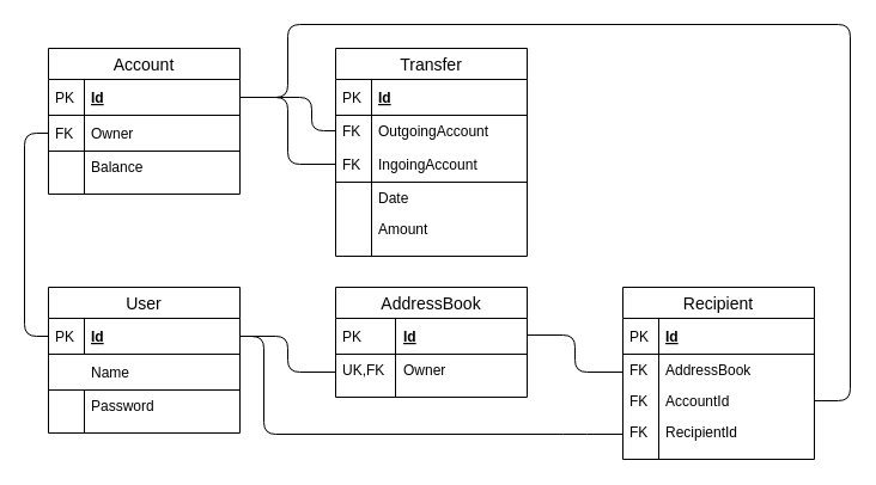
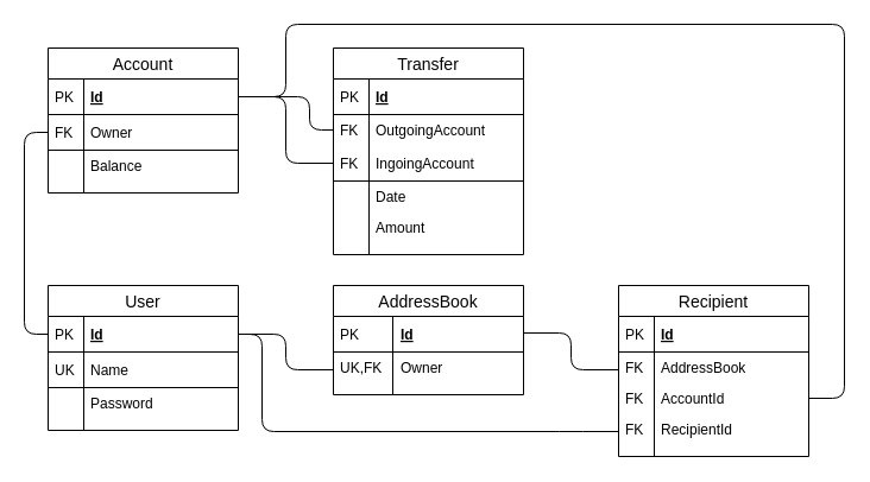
  <mxCell id="0" />
  <mxCell id="1" parent="0" />
  <mxCell id="2" value="Account" style="swimlane;fontStyle=0;childLayout=stackLayout;horizontal=1;startSize=26;horizontalStack=0;resizeParent=1;resizeParentMax=0;resizeLast=0;collapsible=1;marginBottom=0;align=center;fontSize=14;" parent="1" vertex="1"><mxGeometry x="40" y="40" width="160" height="122" as="geometry" /></mxCell>
  <mxCell id="3" value="Id" style="shape=partialRectangle;top=0;left=0;right=0;bottom=1;align=left;verticalAlign=middle;fillColor=none;spacingLeft=34;spacingRight=4;overflow=hidden;rotatable=0;points=[[0,0.5],[1,0.5]];portConstraint=eastwest;dropTarget=0;fontStyle=5;fontSize=12;" parent="2" vertex="1"><mxGeometry y="26" width="160" height="30" as="geometry" /></mxCell>
  <mxCell id="4" value="PK" style="shape=partialRectangle;top=0;left=0;bottom=0;fillColor=none;align=left;verticalAlign=middle;spacingLeft=4;spacingRight=4;overflow=hidden;rotatable=0;points=[];portConstraint=eastwest;part=1;fontSize=12;" parent="3" vertex="1" connectable="0"><mxGeometry width="30" height="30" as="geometry" /></mxCell>
  <mxCell id="5" value="Owner" style="shape=partialRectangle;top=0;left=0;right=0;bottom=1;align=left;verticalAlign=middle;fillColor=none;spacingLeft=34;spacingRight=4;overflow=hidden;rotatable=0;points=[[0,0.5],[1,0.5]];portConstraint=eastwest;dropTarget=0;fontStyle=0;fontSize=12;" parent="2" vertex="1"><mxGeometry y="56" width="160" height="30" as="geometry" /></mxCell>
  <mxCell id="6" value="FK" style="shape=partialRectangle;top=0;left=0;bottom=0;fillColor=none;align=left;verticalAlign=middle;spacingLeft=4;spacingRight=4;overflow=hidden;rotatable=0;points=[];portConstraint=eastwest;part=1;fontSize=12;" parent="5" vertex="1" connectable="0"><mxGeometry width="30" height="30" as="geometry" /></mxCell>
  <mxCell id="7" value="Balance" style="shape=partialRectangle;top=0;left=0;right=0;bottom=0;align=left;verticalAlign=top;fillColor=none;spacingLeft=34;spacingRight=4;overflow=hidden;rotatable=0;points=[[0,0.5],[1,0.5]];portConstraint=eastwest;dropTarget=0;fontSize=12;" parent="2" vertex="1"><mxGeometry y="86" width="160" height="26" as="geometry" /></mxCell>
  <mxCell id="8" value="" style="shape=partialRectangle;top=0;left=0;bottom=0;fillColor=none;align=left;verticalAlign=top;spacingLeft=4;spacingRight=4;overflow=hidden;rotatable=0;points=[];portConstraint=eastwest;part=1;fontSize=12;" parent="7" vertex="1" connectable="0"><mxGeometry width="30" height="26" as="geometry" /></mxCell>
  <mxCell id="9" value="" style="shape=partialRectangle;top=0;left=0;right=0;bottom=0;align=left;verticalAlign=top;fillColor=none;spacingLeft=34;spacingRight=4;overflow=hidden;rotatable=0;points=[[0,0.5],[1,0.5]];portConstraint=eastwest;dropTarget=0;fontSize=12;" parent="2" vertex="1"><mxGeometry y="112" width="160" height="10" as="geometry" /></mxCell>
  <mxCell id="10" value="" style="shape=partialRectangle;top=0;left=0;bottom=0;fillColor=none;align=left;verticalAlign=top;spacingLeft=4;spacingRight=4;overflow=hidden;rotatable=0;points=[];portConstraint=eastwest;part=1;fontSize=12;" parent="9" vertex="1" connectable="0"><mxGeometry width="30" height="10" as="geometry" /></mxCell>
  <mxCell id="11" value="Transfer" style="swimlane;fontStyle=0;childLayout=stackLayout;horizontal=1;startSize=26;horizontalStack=0;resizeParent=1;resizeParentMax=0;resizeLast=0;collapsible=1;marginBottom=0;align=center;fontSize=14;" parent="1" vertex="1"><mxGeometry x="280" y="40" width="160" height="174" as="geometry" /></mxCell>
  <mxCell id="12" value="Id" style="shape=partialRectangle;top=0;left=0;right=0;bottom=1;align=left;verticalAlign=middle;fillColor=none;spacingLeft=34;spacingRight=4;overflow=hidden;rotatable=0;points=[[0,0.5],[1,0.5]];portConstraint=eastwest;dropTarget=0;fontStyle=5;fontSize=12;" parent="11" vertex="1"><mxGeometry y="26" width="160" height="30" as="geometry" /></mxCell>
  <mxCell id="13" value="PK" style="shape=partialRectangle;top=0;left=0;bottom=0;fillColor=none;align=left;verticalAlign=middle;spacingLeft=4;spacingRight=4;overflow=hidden;rotatable=0;points=[];portConstraint=eastwest;part=1;fontSize=12;" parent="12" vertex="1" connectable="0"><mxGeometry width="30" height="30" as="geometry" /></mxCell>
  <mxCell id="14" value="OutgoingAccount" style="shape=partialRectangle;top=0;left=0;right=0;bottom=0;align=left;verticalAlign=top;fillColor=none;spacingLeft=34;spacingRight=4;overflow=hidden;rotatable=0;points=[[0,0.5],[1,0.5]];portConstraint=eastwest;dropTarget=0;fontSize=12;" parent="11" vertex="1"><mxGeometry y="56" width="160" height="26" as="geometry" /></mxCell>
  <mxCell id="15" value="FK" style="shape=partialRectangle;top=0;left=0;bottom=0;fillColor=none;align=left;verticalAlign=top;spacingLeft=4;spacingRight=4;overflow=hidden;rotatable=0;points=[];portConstraint=eastwest;part=1;fontSize=12;" parent="14" vertex="1" connectable="0"><mxGeometry width="30" height="26" as="geometry" /></mxCell>
  <mxCell id="16" value="IngoingAccount" style="shape=partialRectangle;top=0;left=0;right=0;bottom=1;align=left;verticalAlign=middle;fillColor=none;spacingLeft=34;spacingRight=4;overflow=hidden;rotatable=0;points=[[0,0.5],[1,0.5]];portConstraint=eastwest;dropTarget=0;fontStyle=0;fontSize=12;" parent="11" vertex="1"><mxGeometry y="82" width="160" height="30" as="geometry" /></mxCell>
  <mxCell id="17" value="FK" style="shape=partialRectangle;top=0;left=0;bottom=0;fillColor=none;align=left;verticalAlign=middle;spacingLeft=4;spacingRight=4;overflow=hidden;rotatable=0;points=[];portConstraint=eastwest;part=1;fontSize=12;" parent="16" vertex="1" connectable="0"><mxGeometry width="30" height="30" as="geometry" /></mxCell>
  <mxCell id="18" value="Date" style="shape=partialRectangle;top=0;left=0;right=0;bottom=0;align=left;verticalAlign=top;fillColor=none;spacingLeft=34;spacingRight=4;overflow=hidden;rotatable=0;points=[[0,0.5],[1,0.5]];portConstraint=eastwest;dropTarget=0;fontSize=12;" parent="11" vertex="1"><mxGeometry y="112" width="160" height="26" as="geometry" /></mxCell>
  <mxCell id="19" value="" style="shape=partialRectangle;top=0;left=0;bottom=0;fillColor=none;align=left;verticalAlign=top;spacingLeft=4;spacingRight=4;overflow=hidden;rotatable=0;points=[];portConstraint=eastwest;part=1;fontSize=12;" parent="18" vertex="1" connectable="0"><mxGeometry width="30" height="26" as="geometry" /></mxCell>
  <mxCell id="20" value="Amount" style="shape=partialRectangle;top=0;left=0;right=0;bottom=0;align=left;verticalAlign=top;fillColor=none;spacingLeft=34;spacingRight=4;overflow=hidden;rotatable=0;points=[[0,0.5],[1,0.5]];portConstraint=eastwest;dropTarget=0;fontSize=12;" parent="11" vertex="1"><mxGeometry y="138" width="160" height="26" as="geometry" /></mxCell>
  <mxCell id="21" value="" style="shape=partialRectangle;top=0;left=0;bottom=0;fillColor=none;align=left;verticalAlign=top;spacingLeft=4;spacingRight=4;overflow=hidden;rotatable=0;points=[];portConstraint=eastwest;part=1;fontSize=12;" parent="20" vertex="1" connectable="0"><mxGeometry width="30" height="26" as="geometry" /></mxCell>
  <mxCell id="22" value="" style="shape=partialRectangle;top=0;left=0;right=0;bottom=0;align=left;verticalAlign=top;fillColor=none;spacingLeft=34;spacingRight=4;overflow=hidden;rotatable=0;points=[[0,0.5],[1,0.5]];portConstraint=eastwest;dropTarget=0;fontSize=12;" parent="11" vertex="1"><mxGeometry y="164" width="160" height="10" as="geometry" /></mxCell>
  <mxCell id="23" value="" style="shape=partialRectangle;top=0;left=0;bottom=0;fillColor=none;align=left;verticalAlign=top;spacingLeft=4;spacingRight=4;overflow=hidden;rotatable=0;points=[];portConstraint=eastwest;part=1;fontSize=12;" parent="22" vertex="1" connectable="0"><mxGeometry width="30" height="10" as="geometry" /></mxCell>
  <mxCell id="24" value="" style="endArrow=none;html=1;entryX=0;entryY=0.5;entryDx=0;entryDy=0;exitX=0;exitY=0.5;exitDx=0;exitDy=0;" parent="1" source="28" target="5" edge="1"><mxGeometry width="50" height="50" relative="1" as="geometry"><mxPoint x="10" y="210" as="sourcePoint" /><mxPoint x="60" y="160" as="targetPoint" /><Array as="points"><mxPoint x="20" y="281" /><mxPoint x="20" y="111" /></Array></mxGeometry></mxCell>
  <mxCell id="25" value="" style="endArrow=none;html=1;entryX=0;entryY=0.5;entryDx=0;entryDy=0;exitX=1;exitY=0.5;exitDx=0;exitDy=0;" parent="1" source="3" target="14" edge="1"><mxGeometry width="50" height="50" relative="1" as="geometry"><mxPoint x="220" y="50" as="sourcePoint" /><mxPoint x="270" y="50" as="targetPoint" /><Array as="points"><mxPoint x="260" y="81" /><mxPoint x="260" y="109" /></Array></mxGeometry></mxCell>
  <mxCell id="26" value="" style="endArrow=none;html=1;entryX=0;entryY=0.5;entryDx=0;entryDy=0;exitX=1;exitY=0.5;exitDx=0;exitDy=0;" parent="1" source="3" target="16" edge="1"><mxGeometry width="50" height="50" relative="1" as="geometry"><mxPoint x="210" y="160" as="sourcePoint" /><mxPoint x="260" y="110" as="targetPoint" /><Array as="points"><mxPoint x="240" y="81" /><mxPoint x="240" y="137" /></Array></mxGeometry></mxCell>
  <mxCell id="27" value="User" style="swimlane;fontStyle=0;childLayout=stackLayout;horizontal=1;startSize=26;horizontalStack=0;resizeParent=1;resizeParentMax=0;resizeLast=0;collapsible=1;marginBottom=0;align=center;fontSize=14;" parent="1" vertex="1"><mxGeometry x="40" y="240" width="160" height="122" as="geometry" /></mxCell>
  <mxCell id="28" value="Id" style="shape=partialRectangle;top=0;left=0;right=0;bottom=1;align=left;verticalAlign=middle;fillColor=none;spacingLeft=34;spacingRight=4;overflow=hidden;rotatable=0;points=[[0,0.5],[1,0.5]];portConstraint=eastwest;dropTarget=0;fontStyle=5;fontSize=12;" parent="27" vertex="1"><mxGeometry y="26" width="160" height="30" as="geometry" /></mxCell>
  <mxCell id="29" value="PK" style="shape=partialRectangle;top=0;left=0;bottom=0;fillColor=none;align=left;verticalAlign=middle;spacingLeft=4;spacingRight=4;overflow=hidden;rotatable=0;points=[];portConstraint=eastwest;part=1;fontSize=12;" parent="28" vertex="1" connectable="0"><mxGeometry width="30" height="30" as="geometry" /></mxCell>
  <mxCell id="30" value="Name" style="shape=partialRectangle;top=0;left=0;right=0;bottom=1;align=left;verticalAlign=middle;fillColor=none;spacingLeft=34;spacingRight=4;overflow=hidden;rotatable=0;points=[[0,0.5],[1,0.5]];portConstraint=eastwest;dropTarget=0;fontStyle=0;fontSize=12;" vertex="1" parent="27"><mxGeometry y="56" width="160" height="30" as="geometry" /></mxCell>
+ <mxCell id="31" value="UK" style="shape=partialRectangle;top=0;left=0;bottom=0;fillColor=none;align=left;verticalAlign=middle;spacingLeft=4;spacingRight=4;overflow=hidden;rotatable=0;points=[];portConstraint=eastwest;part=1;fontSize=12;" vertex="1" connectable="0" parent="30"><mxGeometry width="30" height="30" as="geometry" /></mxCell>
  <mxCell id="32" value="Password" style="shape=partialRectangle;top=0;left=0;right=0;bottom=0;align=left;verticalAlign=top;fillColor=none;spacingLeft=34;spacingRight=4;overflow=hidden;rotatable=0;points=[[0,0.5],[1,0.5]];portConstraint=eastwest;dropTarget=0;fontSize=12;" vertex="1" parent="27"><mxGeometry y="86" width="160" height="26" as="geometry" /></mxCell>
  <mxCell id="33" value="" style="shape=partialRectangle;top=0;left=0;bottom=0;fillColor=none;align=left;verticalAlign=top;spacingLeft=4;spacingRight=4;overflow=hidden;rotatable=0;points=[];portConstraint=eastwest;part=1;fontSize=12;" vertex="1" connectable="0" parent="32"><mxGeometry width="30" height="26" as="geometry" /></mxCell>
  <mxCell id="34" value="" style="shape=partialRectangle;top=0;left=0;right=0;bottom=0;align=left;verticalAlign=top;fillColor=none;spacingLeft=34;spacingRight=4;overflow=hidden;rotatable=0;points=[[0,0.5],[1,0.5]];portConstraint=eastwest;dropTarget=0;fontSize=12;" parent="27" vertex="1"><mxGeometry y="112" width="160" height="10" as="geometry" /></mxCell>
  <mxCell id="35" value="" style="shape=partialRectangle;top=0;left=0;bottom=0;fillColor=none;align=left;verticalAlign=top;spacingLeft=4;spacingRight=4;overflow=hidden;rotatable=0;points=[];portConstraint=eastwest;part=1;fontSize=12;" parent="34" vertex="1" connectable="0"><mxGeometry width="30" height="10" as="geometry" /></mxCell>
  <mxCell id="36" value="AddressBook" style="swimlane;fontStyle=0;childLayout=stackLayout;horizontal=1;startSize=26;horizontalStack=0;resizeParent=1;resizeParentMax=0;resizeLast=0;collapsible=1;marginBottom=0;align=center;fontSize=14;" vertex="1" parent="1"><mxGeometry x="280" y="240" width="160" height="92" as="geometry" /></mxCell>
  <mxCell id="37" value="Id" style="shape=partialRectangle;top=0;left=0;right=0;bottom=1;align=left;verticalAlign=middle;fillColor=none;spacingLeft=55;spacingRight=4;overflow=hidden;rotatable=0;points=[[0,0.5],[1,0.5]];portConstraint=eastwest;dropTarget=0;fontStyle=5;fontSize=12;" vertex="1" parent="36"><mxGeometry y="26" width="160" height="30" as="geometry" /></mxCell>
  <mxCell id="38" value="PK" style="shape=partialRectangle;top=0;left=0;bottom=0;fillColor=none;align=left;verticalAlign=middle;spacingLeft=4;spacingRight=4;overflow=hidden;rotatable=0;points=[];portConstraint=eastwest;part=1;fontSize=12;" vertex="1" connectable="0" parent="37"><mxGeometry width="50" height="30" as="geometry" /></mxCell>
  <mxCell id="39" value="Owner" style="shape=partialRectangle;top=0;left=0;right=0;bottom=0;align=left;verticalAlign=top;fillColor=none;spacingLeft=55;spacingRight=4;overflow=hidden;rotatable=0;points=[[0,0.5],[1,0.5]];portConstraint=eastwest;dropTarget=0;fontSize=12;" parent="36" vertex="1"><mxGeometry y="56" width="160" height="26" as="geometry" /></mxCell>
  <mxCell id="40" value="UK,FK" style="shape=partialRectangle;top=0;left=0;bottom=0;fillColor=none;align=left;verticalAlign=top;spacingLeft=4;spacingRight=4;overflow=hidden;rotatable=0;points=[];portConstraint=eastwest;part=1;fontSize=12;" parent="39" vertex="1" connectable="0"><mxGeometry width="50" height="26" as="geometry" /></mxCell>
  <mxCell id="41" value="" style="shape=partialRectangle;top=0;left=0;right=0;bottom=0;align=left;verticalAlign=top;fillColor=none;spacingLeft=34;spacingRight=4;overflow=hidden;rotatable=0;points=[[0,0.5],[1,0.5]];portConstraint=eastwest;dropTarget=0;fontSize=12;" vertex="1" parent="36"><mxGeometry y="82" width="160" height="10" as="geometry" /></mxCell>
  <mxCell id="42" value="" style="shape=partialRectangle;top=0;left=0;bottom=0;fillColor=none;align=left;verticalAlign=top;spacingLeft=4;spacingRight=4;overflow=hidden;rotatable=0;points=[];portConstraint=eastwest;part=1;fontSize=12;" vertex="1" connectable="0" parent="41"><mxGeometry width="50" height="10" as="geometry" /></mxCell>
  <mxCell id="43" value="" style="endArrow=none;html=1;exitX=1;exitY=0.5;exitDx=0;exitDy=0;" edge="1" parent="1" source="28"><mxGeometry width="50" height="50" relative="1" as="geometry"><mxPoint x="150" y="240" as="sourcePoint" /><mxPoint x="280" y="311" as="targetPoint" /><Array as="points"><mxPoint x="240" y="281" /><mxPoint x="240" y="311" /></Array></mxGeometry></mxCell>
  <mxCell id="44" value="" style="endArrow=none;html=1;entryX=0;entryY=0.5;entryDx=0;entryDy=0;" edge="1" parent="1"><mxGeometry width="50" height="50" relative="1" as="geometry"><mxPoint x="440" y="280" as="sourcePoint" /><mxPoint x="520" y="311" as="targetPoint" /><Array as="points"><mxPoint x="480" y="280" /><mxPoint x="480" y="311" /></Array></mxGeometry></mxCell>
  <mxCell id="45" value="Recipient" style="swimlane;fontStyle=0;childLayout=stackLayout;horizontal=1;startSize=26;horizontalStack=0;resizeParent=1;resizeParentMax=0;resizeLast=0;collapsible=1;marginBottom=0;align=center;fontSize=14;" vertex="1" parent="1"><mxGeometry x="520" y="240" width="160" height="144" as="geometry" /></mxCell>
  <mxCell id="46" value="Id" style="shape=partialRectangle;top=0;left=0;right=0;bottom=1;align=left;verticalAlign=middle;fillColor=none;spacingLeft=34;spacingRight=4;overflow=hidden;rotatable=0;points=[[0,0.5],[1,0.5]];portConstraint=eastwest;dropTarget=0;fontStyle=5;fontSize=12;" vertex="1" parent="45"><mxGeometry y="26" width="160" height="30" as="geometry" /></mxCell>
  <mxCell id="47" value="PK" style="shape=partialRectangle;top=0;left=0;bottom=0;fillColor=none;align=left;verticalAlign=middle;spacingLeft=4;spacingRight=4;overflow=hidden;rotatable=0;points=[];portConstraint=eastwest;part=1;fontSize=12;" vertex="1" connectable="0" parent="46"><mxGeometry width="30" height="30" as="geometry" /></mxCell>
  <mxCell id="48" value="AddressBook" style="shape=partialRectangle;top=0;left=0;right=0;bottom=0;align=left;verticalAlign=top;fillColor=none;spacingLeft=34;spacingRight=4;overflow=hidden;rotatable=0;points=[[0,0.5],[1,0.5]];portConstraint=eastwest;dropTarget=0;fontSize=12;" vertex="1" parent="45"><mxGeometry y="56" width="160" height="26" as="geometry" /></mxCell>
  <mxCell id="49" value="FK" style="shape=partialRectangle;top=0;left=0;bottom=0;fillColor=none;align=left;verticalAlign=top;spacingLeft=4;spacingRight=4;overflow=hidden;rotatable=0;points=[];portConstraint=eastwest;part=1;fontSize=12;" vertex="1" connectable="0" parent="48"><mxGeometry width="30" height="26" as="geometry" /></mxCell>
  <mxCell id="50" value="AccountId" style="shape=partialRectangle;top=0;left=0;right=0;bottom=0;align=left;verticalAlign=top;fillColor=none;spacingLeft=34;spacingRight=4;overflow=hidden;rotatable=0;points=[[0,0.5],[1,0.5]];portConstraint=eastwest;dropTarget=0;fontSize=12;" vertex="1" parent="45"><mxGeometry y="82" width="160" height="26" as="geometry" /></mxCell>
  <mxCell id="51" value="FK" style="shape=partialRectangle;top=0;left=0;bottom=0;fillColor=none;align=left;verticalAlign=top;spacingLeft=4;spacingRight=4;overflow=hidden;rotatable=0;points=[];portConstraint=eastwest;part=1;fontSize=12;" vertex="1" connectable="0" parent="50"><mxGeometry width="30" height="26" as="geometry" /></mxCell>
  <mxCell id="52" value="RecipientId" style="shape=partialRectangle;top=0;left=0;right=0;bottom=0;align=left;verticalAlign=top;fillColor=none;spacingLeft=34;spacingRight=4;overflow=hidden;rotatable=0;points=[[0,0.5],[1,0.5]];portConstraint=eastwest;dropTarget=0;fontSize=12;" vertex="1" parent="45"><mxGeometry y="108" width="160" height="26" as="geometry" /></mxCell>
  <mxCell id="53" value="FK" style="shape=partialRectangle;top=0;left=0;bottom=0;fillColor=none;align=left;verticalAlign=top;spacingLeft=4;spacingRight=4;overflow=hidden;rotatable=0;points=[];portConstraint=eastwest;part=1;fontSize=12;" vertex="1" connectable="0" parent="52"><mxGeometry width="30" height="26" as="geometry" /></mxCell>
  <mxCell id="54" value="" style="shape=partialRectangle;top=0;left=0;right=0;bottom=0;align=left;verticalAlign=top;fillColor=none;spacingLeft=34;spacingRight=4;overflow=hidden;rotatable=0;points=[[0,0.5],[1,0.5]];portConstraint=eastwest;dropTarget=0;fontSize=12;" vertex="1" parent="45"><mxGeometry y="134" width="160" height="10" as="geometry" /></mxCell>
  <mxCell id="55" value="" style="shape=partialRectangle;top=0;left=0;bottom=0;fillColor=none;align=left;verticalAlign=top;spacingLeft=4;spacingRight=4;overflow=hidden;rotatable=0;points=[];portConstraint=eastwest;part=1;fontSize=12;" vertex="1" connectable="0" parent="54"><mxGeometry width="30" height="10" as="geometry" /></mxCell>
  <mxCell id="56" value="" style="endArrow=none;html=1;entryX=1;entryY=0.5;entryDx=0;entryDy=0;exitX=1;exitY=0.5;exitDx=0;exitDy=0;" edge="1" parent="1" source="3" target="50"><mxGeometry width="50" height="50" relative="1" as="geometry"><mxPoint x="440" y="301" as="sourcePoint" /><mxPoint x="520" y="332" as="targetPoint" /><Array as="points"><mxPoint x="240" y="81" /><mxPoint x="240" y="20" /><mxPoint x="710" y="20" /><mxPoint x="710" y="335" /></Array></mxGeometry></mxCell>
  <mxCell id="57" value="" style="endArrow=none;html=1;entryX=0;entryY=0.5;entryDx=0;entryDy=0;exitX=1;exitY=0.5;exitDx=0;exitDy=0;" edge="1" parent="1" source="28"><mxGeometry width="50" height="50" relative="1" as="geometry"><mxPoint x="440" y="332" as="sourcePoint" /><mxPoint x="520" y="363" as="targetPoint" /><Array as="points"><mxPoint x="220" y="281" /><mxPoint x="220" y="363" /><mxPoint x="480" y="363" /></Array></mxGeometry></mxCell>
